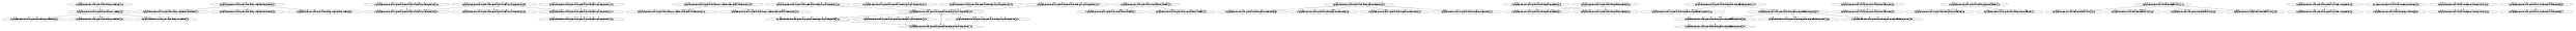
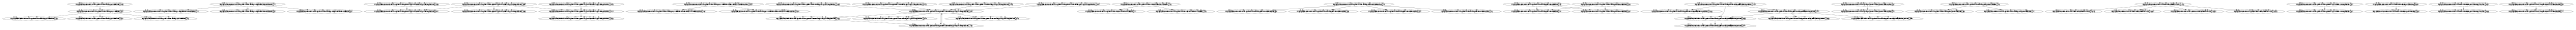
  digraph {
    "org.apache.commons.math.optimization.fitting.CurveFitter#54"
    "org.apache.commons.math.optimization.fitting.CurveFitter#83"
    "org.apache.commons.math.optimization.fitting.CurveFitter#131"
    "org.apache.commons.math.optimization.fitting.CurveFitter#43"
    "org.apache.commons.math.optimization.fitting.CurveFitter#103"
    "org.apache.commons.math.optimization.fitting.WeightedObservedPoint#47"
    "org.apache.commons.math.optimization.fitting.WeightedObservedPoint#71"
    "org.apache.commons.math.optimization.fitting.WeightedObservedPoint#57"
    "org.apache.commons.math.optimization.fitting.WeightedObservedPoint#64"
    "org.apache.commons.math.optimization.general.AbstractLeastSquaresOptimizer#329"
    "org.apache.commons.math.optimization.general.AbstractLeastSquaresOptimizer#207"
    "org.apache.commons.math.optimization.general.AbstractLeastSquaresOptimizer#172"
    "org.apache.commons.math.optimization.general.AbstractLeastSquaresOptimizer#183"
    "org.apache.commons.math.optimization.general.AbstractLeastSquaresOptimizer#133"
    "org.apache.commons.math.optimization.general.AbstractLeastSquaresOptimizer#138"
    "org.apache.commons.math.optimization.fitting.CurveFitter$TheoreticalValuesFunction#159"
    "org.apache.commons.math.optimization.fitting.CurveFitter$TheoreticalValuesFunction#187"
    "org.apache.commons.math.optimization.fitting.CurveFitter$TheoreticalValuesFunction#150"
    "org.apache.commons.math.optimization.general.AbstractLeastSquaresOptimizer#123"
    "org.apache.commons.math.optimization.general.LevenbergMarquardtOptimizer#224"
    "org.apache.commons.math.optimization.general.LevenbergMarquardtOptimizer#766"
    "org.apache.commons.math.optimization.general.LevenbergMarquardtOptimizer#840"
    "org.apache.commons.math.optimization.general.LevenbergMarquardtOptimizer#473"
    "org.apache.commons.math.optimization.general.LevenbergMarquardtOptimizer#642"
    "org.apache.commons.math.optimization.general.LevenbergMarquardtOptimizer#183"
    "org.apache.commons.math.optimization.general.LevenbergMarquardtOptimizer#215"
    "org.apache.commons.math.optimization.general.LevenbergMarquardtOptimizer#193"
    "org.apache.commons.math.optimization.general.LevenbergMarquardtOptimizer#204"
    "org.apache.commons.math.optimization.VectorialPointValuePair#46"
    "org.apache.commons.math.optimization.VectorialPointValuePair#77"
    "org.apache.commons.math.optimization.VectorialPointValuePair#93"
    "org.apache.commons.math.optimization.fitting.HarmonicFunction#42"
    "org.apache.commons.math.optimization.fitting.HarmonicFunction#50"
    "org.apache.commons.math.optimization.fitting.HarmonicFunction#62"
    "org.apache.commons.math.optimization.fitting.HarmonicFunction#69"
    "org.apache.commons.math.optimization.fitting.HarmonicFunction#76"
    "org.apache.commons.math.optimization.fitting.HarmonicFitter#45"
    "org.apache.commons.math.optimization.fitting.HarmonicFitter#70"
    "org.apache.commons.math.optimization.fitting.HarmonicFitter#82"
    "org.apache.commons.math.optimization.fitting.HarmonicCoefficientsGuesser#142"
    "org.apache.commons.math.optimization.fitting.HarmonicCoefficientsGuesser#166"
    "org.apache.commons.math.optimization.fitting.HarmonicCoefficientsGuesser#197"
    "org.apache.commons.math.optimization.fitting.HarmonicCoefficientsGuesser#253"
    "org.apache.commons.math.optimization.fitting.HarmonicCoefficientsGuesser#283"
    "org.apache.commons.math.optimization.fitting.HarmonicCoefficientsGuesser#290"
    "org.apache.commons.math.optimization.fitting.HarmonicCoefficientsGuesser#297"
    "org.apache.commons.math.optimization.fitting.HarmonicFitter#58"
    "org.apache.commons.math.analysis.polynomials.PolynomialFunction#67"
    "org.apache.commons.math.analysis.polynomials.PolynomialFunction#91"
    "org.apache.commons.math.optimization.fitting.PolynomialFitter#48"
    "org.apache.commons.math.optimization.fitting.PolynomialFitter#60"
    "org.apache.commons.math.optimization.fitting.PolynomialFitter#77"
    "org.apache.commons.math.linear.BlockRealMatrix#148"
    "org.apache.commons.math.linear.BlockRealMatrix#1675"
    "org.apache.commons.math.linear.BlockRealMatrix#1684"
    n56 [label="org.apache.commons.math.commons.BlockRealMatrix#1351"]
    n57 [label="org.apache.commons.apache.linear.BlockRealMatrix#1345"]
    "org.apache.commons.math.optimization.general.GaussNewtonOptimizer#57"
    "org.apache.commons.math.optimization.general.GaussNewtonOptimizer#67"
    n60 [label="org.commons.commons.math.linear.LUDecompositionImpl#82"]
    "org.apache.commons.math.linear.LUDecompositionImpl#230"
    "org.apache.commons.math.linear.LUDecompositionImpl$Solver#251"
    "org.apache.commons.math.linear.LUDecompositionImpl$Solver#266"
    "org.apache.commons.math.optimization.SimpleVectorialValueChecker#50"
    "org.apache.commons.math.optimization.SimpleVectorialValueChecker#74"
    "org.apache.commons.math.optimization.fitting.CurveFitter#54" -> "org.apache.commons.math.optimization.fitting.CurveFitter#83"
    "org.apache.commons.math.optimization.fitting.CurveFitter#54" -> "org.apache.commons.math.optimization.fitting.CurveFitter#131"
    "org.apache.commons.math.optimization.fitting.CurveFitter#54" -> "org.apache.commons.math.optimization.fitting.CurveFitter#43"
    "org.apache.commons.math.optimization.fitting.CurveFitter#103" -> "org.apache.commons.math.optimization.fitting.CurveFitter#54"
    "org.apache.commons.math.optimization.fitting.WeightedObservedPoint#47" -> "org.apache.commons.math.optimization.fitting.WeightedObservedPoint#71"
    "org.apache.commons.math.optimization.fitting.WeightedObservedPoint#47" -> "org.apache.commons.math.optimization.fitting.WeightedObservedPoint#57"
    "org.apache.commons.math.optimization.fitting.WeightedObservedPoint#47" -> "org.apache.commons.math.optimization.fitting.WeightedObservedPoint#64"
    "org.apache.commons.math.optimization.general.AbstractLeastSquaresOptimizer#329" -> "org.apache.commons.math.optimization.general.AbstractLeastSquaresOptimizer#207"
    "org.apache.commons.math.optimization.general.AbstractLeastSquaresOptimizer#329" -> "org.apache.commons.math.optimization.general.AbstractLeastSquaresOptimizer#172"
    "org.apache.commons.math.optimization.general.AbstractLeastSquaresOptimizer#329" -> "org.apache.commons.math.optimization.general.AbstractLeastSquaresOptimizer#183"
    "org.apache.commons.math.optimization.general.AbstractLeastSquaresOptimizer#172" -> "org.apache.commons.math.optimization.general.AbstractLeastSquaresOptimizer#133"
    "org.apache.commons.math.optimization.general.AbstractLeastSquaresOptimizer#138" -> "org.apache.commons.math.optimization.general.AbstractLeastSquaresOptimizer#207"
    "org.apache.commons.math.optimization.fitting.CurveFitter$TheoreticalValuesFunction#159" -> "org.apache.commons.math.optimization.fitting.CurveFitter$TheoreticalValuesFunction#187"
    "org.apache.commons.math.optimization.fitting.CurveFitter$TheoreticalValuesFunction#159" -> "org.apache.commons.math.optimization.fitting.CurveFitter$TheoreticalValuesFunction#150"
    "org.apache.commons.math.optimization.general.AbstractLeastSquaresOptimizer#123" -> "org.apache.commons.math.optimization.general.AbstractLeastSquaresOptimizer#172"
    "org.apache.commons.math.optimization.general.LevenbergMarquardtOptimizer#224" -> "org.apache.commons.math.optimization.general.LevenbergMarquardtOptimizer#766"
    "org.apache.commons.math.optimization.general.LevenbergMarquardtOptimizer#224" -> "org.apache.commons.math.optimization.general.LevenbergMarquardtOptimizer#840"
    "org.apache.commons.math.optimization.general.LevenbergMarquardtOptimizer#224" -> "org.apache.commons.math.optimization.general.LevenbergMarquardtOptimizer#473"
    "org.apache.commons.math.optimization.general.LevenbergMarquardtOptimizer#224" -> "org.apache.commons.math.optimization.general.LevenbergMarquardtOptimizer#642"
    "org.apache.commons.math.optimization.general.LevenbergMarquardtOptimizer#766" -> "org.apache.commons.math.optimization.general.LevenbergMarquardtOptimizer#473"
    "org.apache.commons.math.optimization.general.LevenbergMarquardtOptimizer#473" -> "org.apache.commons.math.optimization.general.LevenbergMarquardtOptimizer#224"
    "org.apache.commons.math.optimization.general.LevenbergMarquardtOptimizer#183" -> "org.apache.commons.math.optimization.general.LevenbergMarquardtOptimizer#224"
    "org.apache.commons.math.optimization.general.LevenbergMarquardtOptimizer#215" -> "org.apache.commons.math.optimization.general.LevenbergMarquardtOptimizer#224"
    "org.apache.commons.math.optimization.general.LevenbergMarquardtOptimizer#193" -> "org.apache.commons.math.optimization.general.LevenbergMarquardtOptimizer#224"
    "org.apache.commons.math.optimization.general.LevenbergMarquardtOptimizer#204" -> "org.apache.commons.math.optimization.general.LevenbergMarquardtOptimizer#224"
    "org.apache.commons.math.optimization.VectorialPointValuePair#46" -> "org.apache.commons.math.optimization.VectorialPointValuePair#77"
    "org.apache.commons.math.optimization.VectorialPointValuePair#46" -> "org.apache.commons.math.optimization.VectorialPointValuePair#93"
    "org.apache.commons.math.optimization.fitting.HarmonicFunction#42" -> "org.apache.commons.math.optimization.fitting.HarmonicFunction#50"
    "org.apache.commons.math.optimization.fitting.HarmonicFunction#42" -> "org.apache.commons.math.optimization.fitting.HarmonicFunction#62"
    "org.apache.commons.math.optimization.fitting.HarmonicFunction#42" -> "org.apache.commons.math.optimization.fitting.HarmonicFunction#69"
    "org.apache.commons.math.optimization.fitting.HarmonicFunction#42" -> "org.apache.commons.math.optimization.fitting.HarmonicFunction#76"
    "org.apache.commons.math.optimization.fitting.HarmonicFitter#45" -> "org.apache.commons.math.optimization.fitting.HarmonicFitter#70"
    "org.apache.commons.math.optimization.fitting.HarmonicFitter#45" -> "org.apache.commons.math.optimization.fitting.HarmonicFitter#82"
    "org.apache.commons.math.optimization.fitting.HarmonicCoefficientsGuesser#142" -> "org.apache.commons.math.optimization.fitting.HarmonicCoefficientsGuesser#166"
    "org.apache.commons.math.optimization.fitting.HarmonicCoefficientsGuesser#142" -> "org.apache.commons.math.optimization.fitting.HarmonicCoefficientsGuesser#197"
    "org.apache.commons.math.optimization.fitting.HarmonicCoefficientsGuesser#142" -> "org.apache.commons.math.optimization.fitting.HarmonicCoefficientsGuesser#253"
    "org.apache.commons.math.optimization.fitting.HarmonicCoefficientsGuesser#197" -> "org.apache.commons.math.optimization.fitting.HarmonicCoefficientsGuesser#253"
    "org.apache.commons.math.optimization.fitting.HarmonicCoefficientsGuesser#197" -> "org.apache.commons.math.optimization.fitting.HarmonicCoefficientsGuesser#283"
    "org.apache.commons.math.optimization.fitting.HarmonicCoefficientsGuesser#197" -> "org.apache.commons.math.optimization.fitting.HarmonicCoefficientsGuesser#290"
    "org.apache.commons.math.optimization.fitting.HarmonicCoefficientsGuesser#253" -> "org.apache.commons.math.optimization.fitting.HarmonicCoefficientsGuesser#297"
    "org.apache.commons.math.optimization.fitting.HarmonicFitter#58" -> "org.apache.commons.math.optimization.fitting.HarmonicFitter#70"
    "org.apache.commons.math.optimization.fitting.HarmonicFitter#58" -> "org.apache.commons.math.optimization.fitting.HarmonicFitter#82"
    "org.apache.commons.math.analysis.polynomials.PolynomialFunction#67" -> "org.apache.commons.math.analysis.polynomials.PolynomialFunction#91"
    "org.apache.commons.math.optimization.fitting.PolynomialFitter#48" -> "org.apache.commons.math.optimization.fitting.PolynomialFitter#60"
    "org.apache.commons.math.optimization.fitting.PolynomialFitter#48" -> "org.apache.commons.math.optimization.fitting.PolynomialFitter#77"
    "org.apache.commons.math.linear.BlockRealMatrix#148" -> "org.apache.commons.math.linear.BlockRealMatrix#1675"
    "org.apache.commons.math.linear.BlockRealMatrix#148" -> "org.apache.commons.math.linear.BlockRealMatrix#1684"
    "org.apache.commons.math.linear.BlockRealMatrix#148" -> n56
    "org.apache.commons.math.linear.BlockRealMatrix#148" -> n57
    "org.apache.commons.math.optimization.general.GaussNewtonOptimizer#57" -> "org.apache.commons.math.optimization.general.GaussNewtonOptimizer#67"
-   n60 -> "org.apache.commons.math.linear.LUDecompositionImpl#230"
+   "org.apache.commons.math.linear.LUDecompositionImpl#230" -> n60
    "org.apache.commons.math.linear.LUDecompositionImpl$Solver#251" -> "org.apache.commons.math.linear.LUDecompositionImpl$Solver#266"
    "org.apache.commons.math.optimization.SimpleVectorialValueChecker#50" -> "org.apache.commons.math.optimization.SimpleVectorialValueChecker#74"
  }
